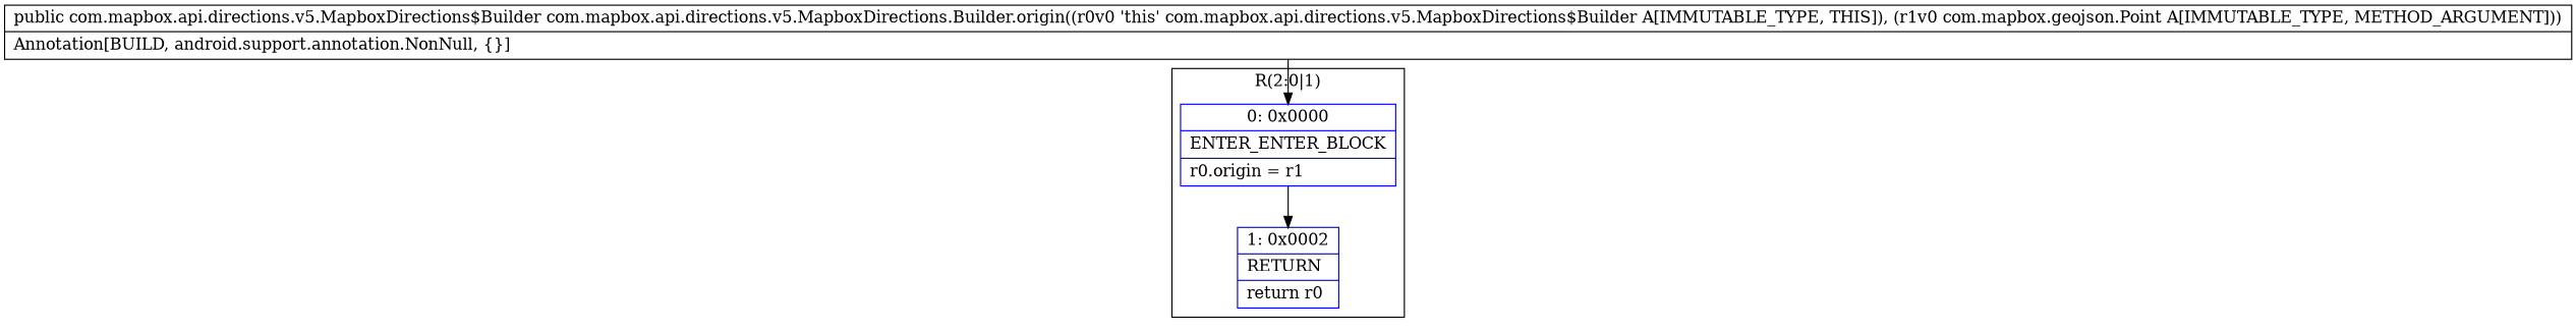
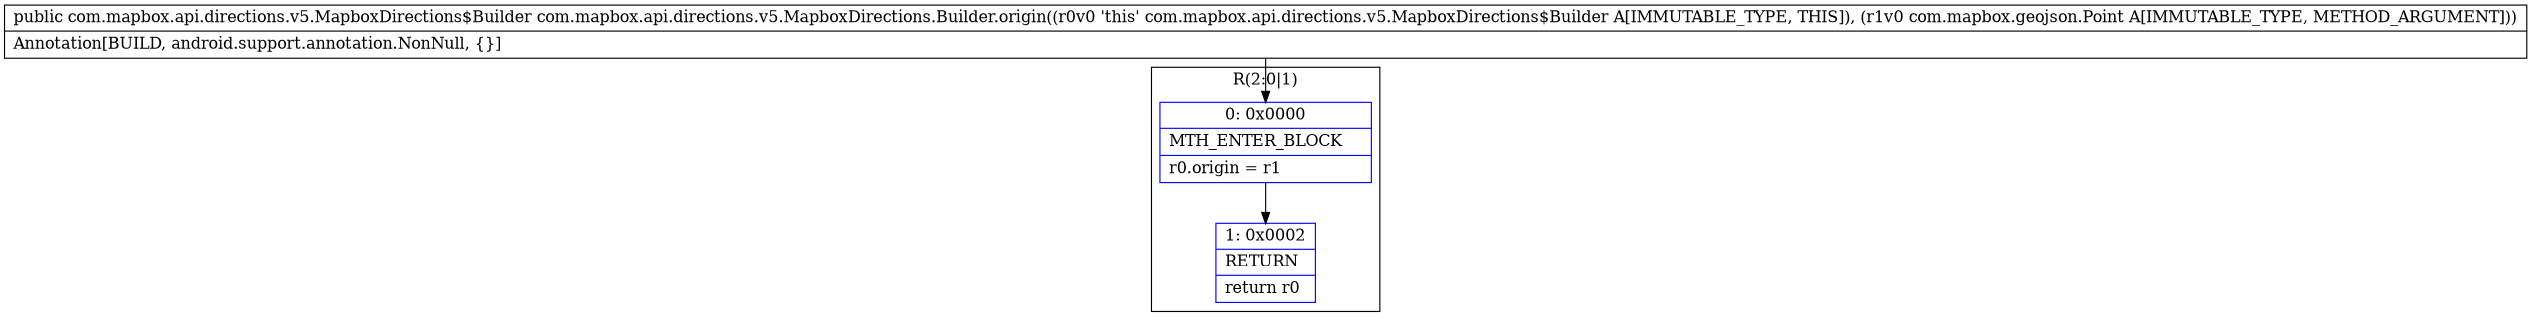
  digraph {
    node [color=blue shape=record]
-   n1 [label="{0\:\ 0x0000|ENTER_ENTER_BLOCK\l|r0.origin = r1\l}"]
+   n1 [label="{0\:\ 0x0000|MTH_ENTER_BLOCK\l|r0.origin = r1\l}"]
    n2 [label="{1\:\ 0x0002|RETURN\l|return r0\l}"]
    n3 [label="{public com.mapbox.api.directions.v5.MapboxDirections$Builder com.mapbox.api.directions.v5.MapboxDirections.Builder.origin((r0v0 'this' com.mapbox.api.directions.v5.MapboxDirections$Builder A[IMMUTABLE_TYPE, THIS]), (r1v0 com.mapbox.geojson.Point A[IMMUTABLE_TYPE, METHOD_ARGUMENT]))  | Annotation[BUILD, android.support.annotation.NonNull, \{\}]\l}" color=""]
    subgraph cluster_1 {
      label="R(2:0|1)"
      n1
      n2
    }
    n1 -> n2
    n3 -> n1
  }
